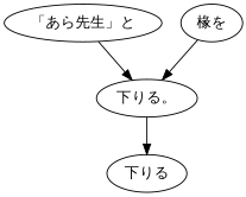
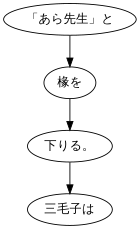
  digraph {
    fontname=Roboto
    node [fontname=Roboto]
    edge [fontname=Roboto]
-   n1 [label="下りる"]
+   n1 [label="三毛子は"]
    n2 [label="下りる。"]
    n3 [label="「あら先生」と"]
    n4 [label="椽を"]
    n2 -> n1
-   n3 -> n2
+   n3 -> n4
    n4 -> n2
  }
